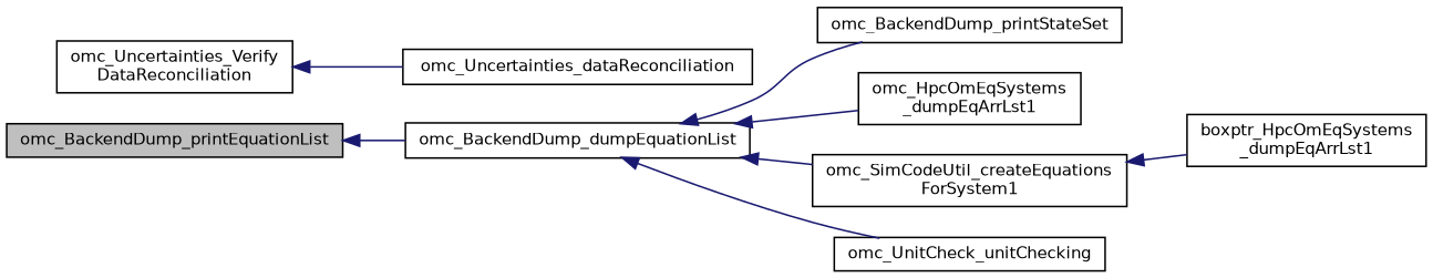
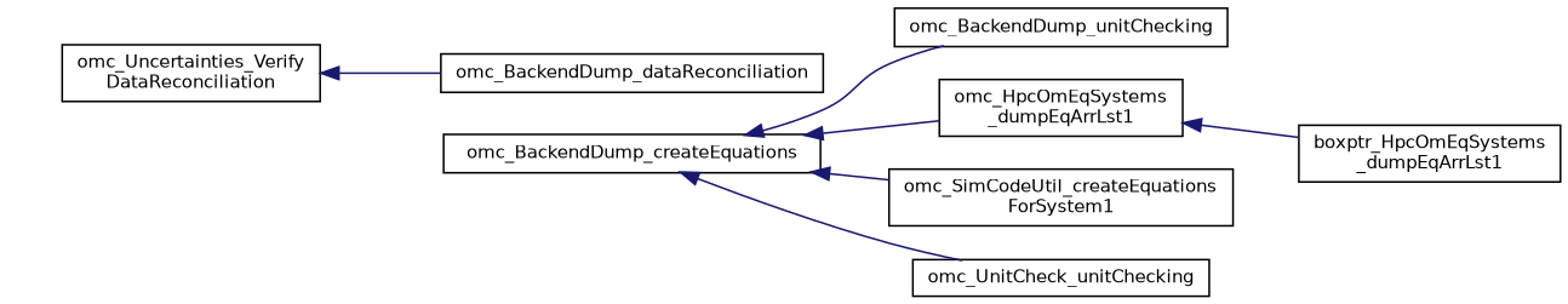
  digraph {
    rankdir=LR
    node [color=black fillcolor=white fontname=Helvetica fontsize=10 shape=record style=filled]
    edge [color=midnightblue dir=back fontname=Helvetica fontsize=10 labelfontname=Helvetica labelfontsize=10 style=solid]
-   n1 [fillcolor=grey75 fontcolor=black height=0.2 label=omc_BackendDump_printEquationList width=0.4]
-   n2 [height=0.2 label=omc_BackendDump_dumpEquationList width=0.4]
-   n3 [height=0.2 label=omc_BackendDump_printStateSet width=0.4]
+   n2 [height=0.2 label=omc_BackendDump_createEquations width=0.4]
+   n3 [height=0.2 label=omc_BackendDump_unitChecking width=0.4]
    n4 [height=0.2 label="omc_HpcOmEqSystems\l_dumpEqArrLst1" width=0.4]
    n5 [height=0.2 label="omc_SimCodeUtil_createEquations\lForSystem1" width=0.4]
    n6 [height=0.2 label=omc_UnitCheck_unitChecking width=0.4]
    n7 [height=0.2 label="boxptr_HpcOmEqSystems\l_dumpEqArrLst1" width=0.4]
    n8 [height=0.2 label="omc_Uncertainties_Verify\lDataReconciliation" width=0.4]
-   n9 [height=0.2 label=omc_Uncertainties_dataReconciliation width=0.4]
-   n1 -> n2
+   n9 [height=0.2 label=omc_BackendDump_dataReconciliation width=0.4]
    n2 -> n3
    n2 -> n4
    n2 -> n5
    n2 -> n6
-   n5 -> n7
+   n4 -> n7
    n8 -> n9
  }
